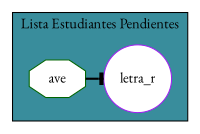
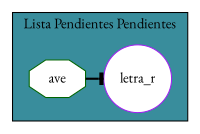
  digraph {
    fontname="EB Garamond"
    node [fillcolor=white style=filled fontname="EB Garamond"]
    n1 [label="letra_r\n" shape=circle color=purple]
    n2 [label="ave\n" shape=octagon color=darkgreen]
    subgraph cluster_1 {
      bgcolor="#398D9C"
-     label="Lista Estudiantes Pendientes"
+     label="Lista Pendientes Pendientes"
      subgraph sub_2 {
        bgcolor="#398D9C"
        label="Lista Estudiantes Pendientes"
        rank=same
        n1
        n2
      }
    }
    n2 -> n1 [style=bold arrowhead=tee fontname="EB Garamond"]
  }
